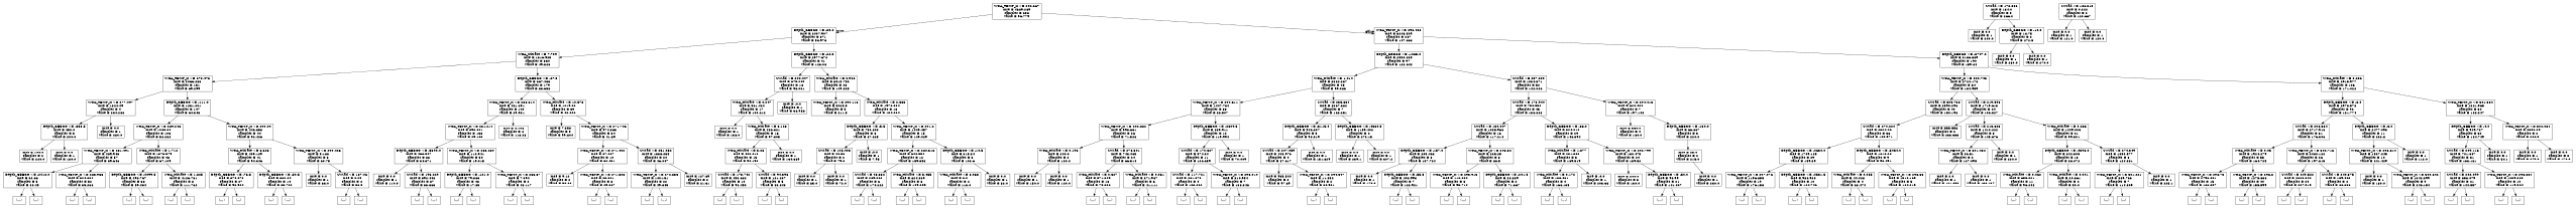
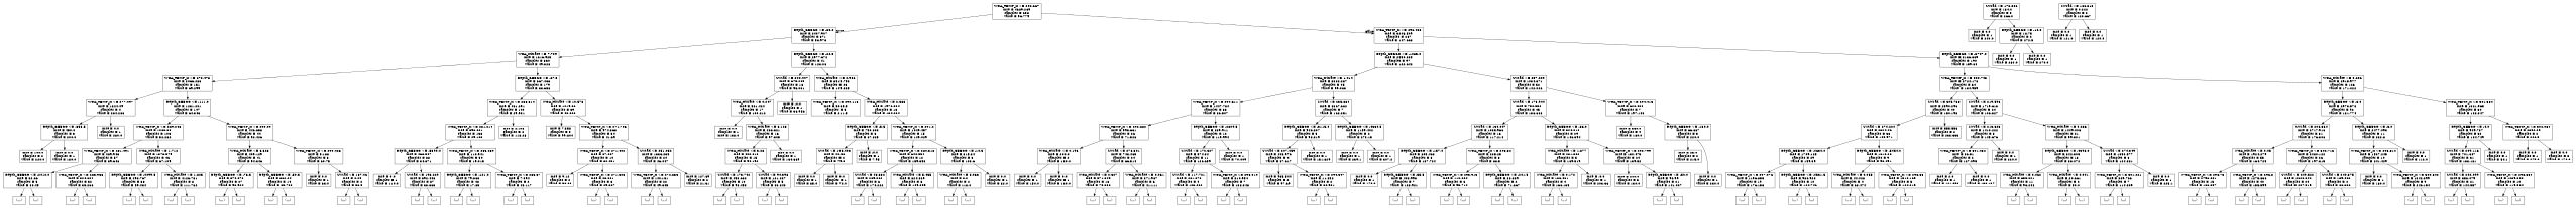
  digraph {
    node [shape=box]
    n1 [label="WOA_TEMP_K <= 292.667\nmse = 4689.269\nsamples = 658\nvalue = 96.779"]
    n2 [label="Depth_GEBCO <= -35.0\nmse = 2407.907\nsamples = 371\nvalue = 58.973"]
    n3 [label="WOA_TEMP_K <= 296.468\nmse = 3246.509\nsamples = 287\nvalue = 147.668"]
    n4 [label="WOA_Nitrate <= 7.709\nmse = 1616.925\nsamples = 330\nvalue = 49.828"]
    n5 [label="Depth_GEBCO <= -22.5\nmse = 2977.672\nsamples = 41\nvalue = 128.08"]
    n6 [label="Depth_GEBCO <= -1085.0\nmse = 2550.835\nsamples = 97\nvalue = 122.642"]
    n7 [label="Depth_GEBCO <= -3747.0\nmse = 3136.369\nsamples = 190\nvalue = 159.64"]
    n8 [label="WOA_TEMP_K <= 278.478\nmse = 2066.288\nsamples = 151\nvalue = 69.299"]
    n9 [label="Depth_GEBCO <= -67.5\nmse = 667.433\nsamples = 179\nvalue = 33.658"]
    n10 [label="SWrad <= 240.447\nmse = 675.285\nsamples = 18\nvalue = 98.031"]
    n11 [label="WOA_Nitrate <= 0.986\nmse = 3515.753\nsamples = 23\nvalue = 149.335"]
    n12 [label="WOA_TEMP_K <= 277.497\nmse = 1824.49\nsamples = 4\nvalue = 234.286"]
    n13 [label="Depth_GEBCO <= -111.0\nmse = 1231.201\nsamples = 147\nvalue = 64.343"]
    n14 [label="WOA_TEMP_K <= 288.814\nmse = 461.291\nsamples = 140\nvalue = 29.931"]
    n15 [label="WOA_Nitrate <= 10.576\nmse = 1219.86\nsamples = 39\nvalue = 48.826"]
    n16 [label="Depth_GEBCO <= -358.5\nmse = 450.0\nsamples = 3\nvalue = 200.0"]
    n17 [label="mse = 0.0\nsamples = 1\nvalue = 280.0"]
    n18 [label="WOA_TEMP_K <= 289.248\nmse = 1083.88\nsamples = 103\nvalue = 52.282"]
    n19 [label="WOA_TEMP_K <= 290.09\nmse = 446.858\nsamples = 44\nvalue = 92.426"]
    n20 [label="mse = 100.0\nsamples = 2\nvalue = 220.0"]
    n21 [label="mse = 0.0\nsamples = 1\nvalue = 180.0"]
    n22 [label="WOA_TEMP_K <= 281.491\nmse = 489.943\nsamples = 57\nvalue = 39.646"]
    n23 [label="WOA_Nitrate <= 1.712\nmse = 1373.579\nsamples = 46\nvalue = 67.109"]
    n24 [label="WOA_Nitrate <= 6.623\nmse = 409.129\nsamples = 41\nvalue = 94.346"]
    n25 [label="WOA_TEMP_K <= 290.426\nmse = 5.188\nsamples = 3\nvalue = 60.75"]
    n26 [label="Depth_GEBCO <= -2412.0\nmse = 32.66\nsamples = 5\nvalue = 83.45"]
    n27 [label="WOA_TEMP_K <= 283.956\nmse = 324.604\nsamples = 52\nvalue = 35.266"]
    n28 [label="Depth_GEBCO <= -4099.5\nmse = 498.767\nsamples = 38\nvalue = 59.434"]
    n29 [label="WOA_Nitrate <= 1.825\nmse = 4126.781\nsamples = 8\nvalue = 111.762"]
    n30 [label="(...)"]
    n31 [label="(...)"]
    n32 [label="(...)"]
    n33 [label="(...)"]
    n34 [label="(...)"]
    n35 [label="(...)"]
    n36 [label="(...)"]
    n37 [label="(...)"]
    n38 [label="Depth_GEBCO <= -76.5\nmse = 374.078\nsamples = 27\nvalue = 98.924"]
    n39 [label="Depth_GEBCO <= -50.5\nmse = 362.24\nsamples = 14\nvalue = 85.788"]
    n40 [label="mse = 0.0\nsamples = 1\nvalue = 63.0"]
    n41 [label="SWrad <= 187.46\nmse = 0.25\nsamples = 2\nvalue = 58.5"]
    n42 [label="(...)"]
    n43 [label="(...)"]
    n44 [label="(...)"]
    n45 [label="(...)"]
    n46 [label="(...)"]
    n47 [label="(...)"]
    n48 [label="WOA_TEMP_K <= 281.214\nmse = 396.821\nsamples = 138\nvalue = 29.163"]
    n49 [label="mse = 2.103\nsamples = 2\nvalue = 118.28"]
    n50 [label="mse = 7.358\nsamples = 5\nvalue = 99.804"]
    n51 [label="WOA_TEMP_K <= 271.706\nmse = 974.863\nsamples = 34\nvalue = 41.69"]
    n52 [label="Depth_GEBCO <= -5390.0\nmse = 463.547\nsamples = 88\nvalue = 34.371"]
    n53 [label="WOA_TEMP_K <= 285.239\nmse = 110.941\nsamples = 50\nvalue = 19.015"]
    n54 [label="mse = 0.0\nsamples = 1\nvalue = 110.0"]
    n55 [label="SWrad <= 193.229\nmse = 392.448\nsamples = 87\nvalue = 33.363"]
    n56 [label="Depth_GEBCO <= -121.0\nmse = 79.863\nsamples = 48\nvalue = 17.85"]
    n57 [label="WOA_TEMP_K <= 286.37\nmse = 7.094\nsamples = 2\nvalue = 48.117"]
    n58 [label="(...)"]
    n59 [label="(...)"]
    n60 [label="(...)"]
    n61 [label="(...)"]
    n62 [label="(...)"]
    n63 [label="(...)"]
    n64 [label="WOA_TEMP_K <= 271.402\nmse = 87.267\nsamples = 10\nvalue = 32.431"]
    n65 [label="SWrad <= 251.052\nmse = 1333.235\nsamples = 24\nvalue = 46.047"]
    n66 [label="mse = 9.12\nsamples = 2\nvalue = 53.88"]
    n67 [label="WOA_TEMP_K <= 271.508\nmse = 23.321\nsamples = 8\nvalue = 29.367"]
    n68 [label="WOA_TEMP_K <= 272.853\nmse = 1401.51\nsamples = 22\nvalue = 49.345"]
    n69 [label="mse = 127.69\nsamples = 2\nvalue = 21.31"]
    n70 [label="(...)"]
    n71 [label="(...)"]
    n72 [label="(...)"]
    n73 [label="(...)"]
    n74 [label="WOA_Nitrate <= 0.247\nmse = 561.424\nsamples = 17\nvalue = 100.212"]
    n75 [label="mse = -0.0\nsamples = 1\nvalue = 36.956"]
    n76 [label="WOA_TEMP_K <= 290.116\nmse = 5065.5\nsamples = 5\nvalue = 211.5"]
    n77 [label="WOA_Nitrate <= 2.388\nmse = 1976.084\nsamples = 18\nvalue = 134.264"]
-   n78 [label="mse = 0.0\nsamples = 1\nvalue = 138.0"]
+   n78 [label="mse = 0.0\nsamples = 1\nmse = 138.0"]
    n79 [label="WOA_Nitrate <= 8.128\nmse = 486.321\nsamples = 16\nvalue = 97.305"]
    n80 [label="WOA_Nitrate <= 3.28\nmse = 400.818\nsamples = 15\nvalue = 94.192"]
    n81 [label="mse = 0.0\nsamples = 1\nvalue = 134.669"]
    n82 [label="SWrad <= 173.742\nmse = 453.682\nsamples = 10\nvalue = 98.453"]
    n83 [label="SWrad <= 94.398\nmse = 121.237\nsamples = 5\nvalue = 83.843"]
    n84 [label="(...)"]
    n85 [label="(...)"]
    n86 [label="(...)"]
    n87 [label="(...)"]
    n88 [label="Depth_GEBCO <= -5.5\nmse = 750.803\nsamples = 3\nvalue = 67.825"]
    n89 [label="WOA_TEMP_K <= 291.2\nmse = 1049.457\nsamples = 15\nvalue = 149.029"]
    n90 [label="SWrad <= 178.386\nmse = 184.0\nsamples = 3\nvalue = 266.0"]
    n91 [label="mse = 0.0\nsamples = 1\nvalue = 240.0"]
    n92 [label="Depth_GEBCO <= -10.0\nmse = 18.75\nsamples = 2\nvalue = 272.5"]
    n93 [label="SWrad <= 186.313\nmse = 0.222\nsamples = 2\nvalue = 120.667"]
    n94 [label="mse = 0.0\nsamples = 1\nvalue = 121.0"]
    n95 [label="mse = 0.0\nsamples = 1\nvalue = 120.0"]
    n96 [label="mse = 0.0\nsamples = 1\nvalue = 280.0"]
    n97 [label="mse = 0.0\nsamples = 1\nvalue = 270.0"]
    n98 [label="SWrad <= 105.403\nmse = 40.56\nsamples = 2\nvalue = 79.8"]
    n99 [label="mse = -0.0\nsamples = 1\nvalue = 7.95"]
    n100 [label="WOA_TEMP_K <= 280.518\nmse = 640.554\nsamples = 12\nvalue = 159.353"]
    n101 [label="Depth_GEBCO <= -10.5\nmse = 315.84\nsamples = 3\nvalue = 103.6"]
    n102 [label="mse = 0.0\nsamples = 1\nvalue = 85.0"]
    n103 [label="mse = 0.0\nsamples = 1\nvalue = 72.0"]
    n104 [label="SWrad <= 43.332\nmse = 289.062\nsamples = 6\nvalue = 174.222"]
    n105 [label="WOA_Nitrate <= 5.455\nmse = 624.869\nsamples = 6\nvalue = 149.059"]
    n106 [label="WOA_Nitrate <= 3.063\nmse = 8.0\nsamples = 2\nvalue = 118.0"]
    n107 [label="mse = 0.0\nsamples = 1\nvalue = 82.0"]
    n108 [label="(...)"]
    n109 [label="(...)"]
    n110 [label="(...)"]
    n111 [label="(...)"]
    n112 [label="(...)"]
    n113 [label="(...)"]
    n114 [label="WOA_Nitrate <= 1.414\nmse = 3382.237\nsamples = 45\nvalue = 99.083"]
    n115 [label="SWrad <= 257.009\nmse = 1034.371\nsamples = 52\nvalue = 142.026"]
    n116 [label="WOA_TEMP_K <= 300.743\nmse = 2724.178\nsamples = 64\nvalue = 134.959"]
    n117 [label="WOA_Nitrate <= 0.236\nmse = 2915.977\nsamples = 126\nvalue = 171.022"]
    n118 [label="WOA_TEMP_K <= 294.611\nmse = 1447.784\nsamples = 38\nvalue = 86.507"]
    n119 [label="SWrad <= 235.884\nmse = 8367.682\nsamples = 7\nvalue = 168.251"]
    n120 [label="SWrad <= 178.944\nmse = 750.556\nsamples = 45\nvalue = 136.668"]
    n121 [label="WOA_TEMP_K <= 294.415\nmse = 620.408\nsamples = 7\nvalue = 197.143"]
    n122 [label="WOA_TEMP_K <= 292.882\nmse = 993.631\nsamples = 26\nvalue = 71.526"]
    n123 [label="Depth_GEBCO <= -2809.5\nmse = 839.911\nsamples = 12\nvalue = 119.994"]
    n124 [label="Depth_GEBCO <= -3115.0\nmse = 946.807\nsamples = 5\nvalue = 98.319"]
    n125 [label="Depth_GEBCO <= -4364.5\nmse = 1159.402\nsamples = 2\nvalue = 273.15"]
    n126 [label="WOA_Nitrate <= 0.196\nmse = 200.0\nsamples = 2\nvalue = 130.0"]
    n127 [label="SWrad <= 278.301\nmse = 743.465\nsamples = 24\nvalue = 66.514"]
    n128 [label="SWrad <= 170.327\nmse = 574.34\nsamples = 11\nvalue = 126.659"]
    n129 [label="mse = 0.0\nsamples = 1\nvalue = 70.009"]
    n130 [label="mse = 0.0\nsamples = 1\nvalue = 150.0"]
    n131 [label="mse = 0.0\nsamples = 1\nvalue = 120.0"]
    n132 [label="WOA_Nitrate <= 0.327\nmse = 571.345\nsamples = 18\nvalue = 75.308"]
    n133 [label="WOA_Nitrate <= 0.061\nmse = 371.987\nsamples = 6\nvalue = 41.111"]
    n134 [label="(...)"]
    n135 [label="(...)"]
    n136 [label="(...)"]
    n137 [label="(...)"]
    n138 [label="SWrad <= 117.721\nmse = 281.378\nsamples = 4\nvalue = 103.282"]
    n139 [label="WOA_TEMP_K <= 295.019\nmse = 310.954\nsamples = 7\nvalue = 138.348"]
    n140 [label="(...)"]
    n141 [label="(...)"]
    n142 [label="(...)"]
    n143 [label="(...)"]
    n144 [label="SWrad <= 207.459\nmse = 448.976\nsamples = 4\nvalue = 87.617"]
    n145 [label="mse = 0.0\nsamples = 1\nvalue = 151.829"]
    n146 [label="mse = 0.0\nsamples = 1\nvalue = 239.1"]
    n147 [label="mse = 0.0\nsamples = 1\nvalue = 307.2"]
    n148 [label="mse = 935.544\nsamples = 2\nvalue = 97.69"]
    n149 [label="WOA_TEMP_K <= 294.397\nmse = 11.852\nsamples = 2\nvalue = 80.901"]
    n150 [label="(...)"]
    n151 [label="(...)"]
    n152 [label="SWrad <= 134.047\nmse = 1035.966\nsamples = 16\nvalue = 117.214"]
    n153 [label="Depth_GEBCO <= -86.0\nmse = 324.018\nsamples = 29\nvalue = 146.394"]
    n154 [label="mse = 350.0\nsamples = 4\nvalue = 180.0"]
    n155 [label="Depth_GEBCO <= -130.0\nmse = 66.667\nsamples = 3\nvalue = 220.0"]
    n156 [label="Depth_GEBCO <= -157.0\nmse = 605.468\nsamples = 8\nvalue = 137.724"]
    n157 [label="WOA_TEMP_K <= 295.82\nmse = 225.25\nsamples = 8\nvalue = 88.5"]
    n158 [label="WOA_Nitrate <= 1.877\nmse = 281.302\nsamples = 5\nvalue = 169.519"]
    n159 [label="WOA_TEMP_K <= 292.799\nmse = 130.475\nsamples = 24\nvalue = 139.52"]
    n160 [label="mse = 0.0\nsamples = 1\nvalue = 170.0"]
    n161 [label="Depth_GEBCO <= -55.5\nmse = 408.998\nsamples = 7\nvalue = 128.921"]
    n162 [label="WOA_TEMP_K <= 293.913\nmse = 110.204\nsamples = 6\nvalue = 95.714"]
    n163 [label="Depth_GEBCO <= -201.5\nmse = 88.889\nsamples = 2\nvalue = 71.667"]
    n164 [label="(...)"]
    n165 [label="(...)"]
    n166 [label="(...)"]
    n167 [label="(...)"]
    n168 [label="(...)"]
    n169 [label="(...)"]
    n170 [label="WOA_Nitrate <= 0.172\nmse = 183.461\nsamples = 4\nvalue = 166.135"]
    n171 [label="mse = -0.0\nsamples = 1\nvalue = 203.36"]
    n172 [label="mse = 240.0\nsamples = 3\nvalue = 130.0"]
    n173 [label="Depth_GEBCO <= -50.0\nmse = 96.99\nsamples = 21\nvalue = 141.007"]
    n174 [label="(...)"]
    n175 [label="(...)"]
    n176 [label="(...)"]
    n177 [label="(...)"]
    n178 [label="mse = 25.0\nsamples = 2\nvalue = 215.0"]
    n179 [label="mse = 0.0\nsamples = 1\nvalue = 230.0"]
    n180 [label="SWrad <= 305.738\nmse = 2590.296\nsamples = 40\nvalue = 150.198"]
    n181 [label="SWrad <= 219.598\nmse = 1719.613\nsamples = 24\nvalue = 106.327"]
    n182 [label="Depth_GEBCO <= -8.0\nmse = 2973.578\nsamples = 92\nvalue = 181.774"]
    n183 [label="WOA_TEMP_K <= 301.534\nmse = 1321.965\nsamples = 34\nvalue = 138.347"]
    n184 [label="SWrad <= 274.224\nmse = 2324.46\nsamples = 38\nvalue = 145.971"]
    n185 [label="mse = 555.556\nsamples = 2\nvalue = 233.333"]
    n186 [label="SWrad <= 213.323\nmse = 1410.222\nsamples = 3\nvalue = 145.676"]
    n187 [label="WOA_Nitrate <= 0.286\nmse = 1449.003\nsamples = 21\nvalue = 99.301"]
    n188 [label="Depth_GEBCO <= -4634.0\nmse = 1709.125\nsamples = 29\nvalue = 159.39"]
    n189 [label="Depth_GEBCO <= -5454.0\nmse = 1610.28\nsamples = 9\nvalue = 98.491"]
    n190 [label="WOA_TEMP_K <= 297.076\nmse = 1196.855\nsamples = 19\nvalue = 176.153"]
    n191 [label="Depth_GEBCO <= -4531.5\nmse = 986.923\nsamples = 10\nvalue = 124.746"]
    n192 [label="WOA_Nitrate <= 0.055\nmse = 44.428\nsamples = 4\nvalue = 68.474"]
    n193 [label="WOA_TEMP_K <= 298.65\nmse = 1518.169\nsamples = 5\nvalue = 124.219"]
    n194 [label="(...)"]
    n195 [label="(...)"]
    n196 [label="(...)"]
    n197 [label="(...)"]
    n198 [label="(...)"]
    n199 [label="(...)"]
    n200 [label="(...)"]
    n201 [label="(...)"]
    n202 [label="WOA_TEMP_K <= 301.432\nmse = 36.51\nsamples = 2\nvalue = 127.095"]
    n203 [label="mse = 0.0\nsamples = 1\nvalue = 220.0"]
    n204 [label="Depth_GEBCO <= -4398.0\nmse = 842.305\nsamples = 13\nvalue = 83.072"]
    n205 [label="SWrad <= 274.349\nmse = 1350.577\nsamples = 8\nvalue = 124.381"]
    n206 [label="mse = 2.0\nsamples = 1\nvalue = 121.053"]
    n207 [label="mse = 0.0\nsamples = 1\nvalue = 133.137"]
    n208 [label="WOA_Nitrate <= 0.062\nmse = 655.021\nsamples = 11\nvalue = 93.248"]
    n209 [label="WOA_Nitrate <= 0.041\nmse = 20.661\nsamples = 2\nvalue = 50.0"]
    n210 [label="WOA_TEMP_K <= 301.221\nmse = 369.766\nsamples = 7\nvalue = 114.309"]
    n211 [label="mse = 0.0\nsamples = 1\nvalue = 225.1"]
    n212 [label="(...)"]
    n213 [label="(...)"]
    n214 [label="(...)"]
    n215 [label="(...)"]
    n216 [label="(...)"]
    n217 [label="(...)"]
    n218 [label="SWrad <= 206.364\nmse = 2717.916\nsamples = 81\nvalue = 176.306"]
    n219 [label="Depth_GEBCO <= -3.0\nmse = 2477.093\nsamples = 11\nvalue = 232.8"]
    n220 [label="Depth_GEBCO <= -4.0\nmse = 949.787\nsamples = 32\nvalue = 134.749"]
    n221 [label="WOA_TEMP_K <= 302.064\nmse = 2352.25\nsamples = 2\nvalue = 226.5"]
    n222 [label="WOA_Nitrate <= 0.05\nmse = 1924.279\nsamples = 55\nvalue = 164.725"]
    n223 [label="WOA_TEMP_K <= 302.716\nmse = 3480.122\nsamples = 26\nvalue = 197.815"]
    n224 [label="WOA_TEMP_K <= 296.814\nmse = 1537.245\nsamples = 10\nvalue = 241.429"]
    n225 [label="mse = 0.0\nsamples = 1\nvalue = 112.0"]
    n226 [label="WOA_TEMP_K <= 298.73\nmse = 2796.001\nsamples = 15\nvalue = 186.357"]
    n227 [label="WOA_TEMP_K <= 296.8\nmse = 1275.836\nsamples = 40\nvalue = 155.599"]
    n228 [label="SWrad <= 249.522\nmse = 2623.342\nsamples = 24\nvalue = 207.519"]
    n229 [label="SWrad <= 240.375\nmse = 139.463\nsamples = 2\nvalue = 88.636"]
    n230 [label="(...)"]
    n231 [label="(...)"]
    n232 [label="(...)"]
    n233 [label="(...)"]
    n234 [label="(...)"]
    n235 [label="(...)"]
    n236 [label="(...)"]
    n237 [label="(...)"]
    n238 [label="mse = 0.0\nsamples = 1\nvalue = 180.0"]
    n239 [label="WOA_TEMP_K <= 300.542\nmse = 1342.899\nsamples = 9\nvalue = 246.154"]
    n240 [label="(...)"]
    n241 [label="(...)"]
    n242 [label="SWrad <= 209.116\nmse = 701.647\nsamples = 31\nvalue = 138.181"]
    n243 [label="mse = 0.0\nsamples = 1\nvalue = 54.1"]
    n244 [label="mse = 0.0\nsamples = 1\nvalue = 275.0"]
    n245 [label="mse = 0.0\nsamples = 3\nvalue = 178.0"]
    n246 [label="SWrad <= 202.099\nmse = 358.079\nsamples = 21\nvalue = 144.557"]
    n247 [label="WOA_TEMP_K <= 298.854\nmse = 1239.303\nsamples = 10\nvalue = 119.584"]
    n248 [label="(...)"]
    n249 [label="(...)"]
    n250 [label="(...)"]
    n251 [label="(...)"]
    n1 -> n2 [headlabel=True labelangle=45 labeldistance=2.5]
    n1 -> n3 [headlabel=False labelangle=-45 labeldistance=2.5]
    n2 -> n4
    n2 -> n5
    n3 -> n6
    n3 -> n7
    n4 -> n8
    n4 -> n9
    n5 -> n10
    n5 -> n11
    n6 -> n114
    n6 -> n115
    n7 -> n116
    n7 -> n117
    n8 -> n12
    n8 -> n13
    n9 -> n14
    n9 -> n15
    n10 -> n74
    n10 -> n75
    n11 -> n76
    n11 -> n77
    n12 -> n16
    n12 -> n17
    n13 -> n18
    n13 -> n19
    n14 -> n48
    n14 -> n49
    n15 -> n50
    n15 -> n51
    n16 -> n20
    n16 -> n21
    n18 -> n22
    n18 -> n23
    n19 -> n24
    n19 -> n25
    n22 -> n26
    n22 -> n27
    n23 -> n28
    n23 -> n29
    n24 -> n38
    n24 -> n39
    n25 -> n40
    n25 -> n41
    n26 -> n30
    n26 -> n31
    n27 -> n32
    n27 -> n33
    n28 -> n34
    n28 -> n35
    n29 -> n36
    n29 -> n37
    n38 -> n42
    n38 -> n43
    n39 -> n44
    n39 -> n45
    n41 -> n46
    n41 -> n47
    n48 -> n52
    n48 -> n53
    n51 -> n64
    n51 -> n65
    n52 -> n54
    n52 -> n55
    n53 -> n56
    n53 -> n57
    n55 -> n58
    n55 -> n59
    n56 -> n60
    n56 -> n61
    n57 -> n62
    n57 -> n63
    n64 -> n66
    n64 -> n67
    n65 -> n68
    n65 -> n69
    n67 -> n70
    n67 -> n71
    n68 -> n72
    n68 -> n73
    n74 -> n78
    n74 -> n79
    n77 -> n88
    n77 -> n89
    n79 -> n80
    n79 -> n81
    n80 -> n82
    n80 -> n83
    n82 -> n84
    n82 -> n85
    n83 -> n86
    n83 -> n87
    n88 -> n98
    n88 -> n99
    n89 -> n100
    n89 -> n101
    n90 -> n91
    n90 -> n92
    n92 -> n96
    n92 -> n97
    n93 -> n94
    n93 -> n95
    n98 -> n102
    n98 -> n103
    n100 -> n104
    n100 -> n105
    n101 -> n106
    n101 -> n107
    n104 -> n108
    n104 -> n109
    n105 -> n110
    n105 -> n111
    n106 -> n112
    n106 -> n113
    n114 -> n118
    n114 -> n119
    n115 -> n120
    n115 -> n121
    n116 -> n180
    n116 -> n181
    n117 -> n182
    n117 -> n183
    n118 -> n122
    n118 -> n123
    n119 -> n124
    n119 -> n125
    n120 -> n152
    n120 -> n153
    n121 -> n154
    n121 -> n155
    n122 -> n126
    n122 -> n127
    n123 -> n128
    n123 -> n129
    n124 -> n144
    n124 -> n145
    n125 -> n146
    n125 -> n147
    n126 -> n130
    n126 -> n131
    n127 -> n132
    n127 -> n133
    n128 -> n138
    n128 -> n139
    n132 -> n134
    n132 -> n135
    n133 -> n136
    n133 -> n137
    n138 -> n140
    n138 -> n141
    n139 -> n142
    n139 -> n143
    n144 -> n148
    n144 -> n149
    n149 -> n150
    n149 -> n151
    n152 -> n156
    n152 -> n157
    n153 -> n158
    n153 -> n159
    n155 -> n178
-   n178 -> n179
+   n155 -> n179
    n156 -> n160
    n156 -> n161
    n157 -> n162
    n157 -> n163
    n158 -> n170
    n158 -> n171
    n159 -> n172
    n159 -> n173
    n161 -> n164
    n161 -> n165
    n162 -> n166
    n162 -> n167
    n163 -> n168
    n163 -> n169
    n170 -> n174
    n170 -> n175
    n173 -> n176
    n173 -> n177
    n180 -> n184
-   n181 -> n185
+   n180 -> n185
    n181 -> n186
    n181 -> n187
    n182 -> n218
    n182 -> n219
    n183 -> n220
    n183 -> n221
    n184 -> n188
    n184 -> n189
    n186 -> n202
    n186 -> n203
    n187 -> n204
    n187 -> n205
    n188 -> n190
    n188 -> n191
    n189 -> n192
    n189 -> n193
    n190 -> n194
    n190 -> n195
    n191 -> n196
    n191 -> n197
    n192 -> n198
    n192 -> n199
    n193 -> n200
    n193 -> n201
    n202 -> n206
    n202 -> n207
    n204 -> n208
    n204 -> n209
    n205 -> n210
    n205 -> n211
    n208 -> n212
    n208 -> n213
    n209 -> n214
    n209 -> n215
    n210 -> n216
    n210 -> n217
    n218 -> n222
    n218 -> n223
    n219 -> n224
    n219 -> n225
    n220 -> n242
    n220 -> n243
    n221 -> n244
    n221 -> n245
    n222 -> n226
    n222 -> n227
    n223 -> n228
    n223 -> n229
    n224 -> n238
    n224 -> n239
    n226 -> n230
    n226 -> n231
    n227 -> n232
    n227 -> n233
    n228 -> n234
    n228 -> n235
    n229 -> n236
    n229 -> n237
    n239 -> n240
    n239 -> n241
    n242 -> n246
    n242 -> n247
    n246 -> n248
    n246 -> n249
    n247 -> n250
    n247 -> n251
  }
